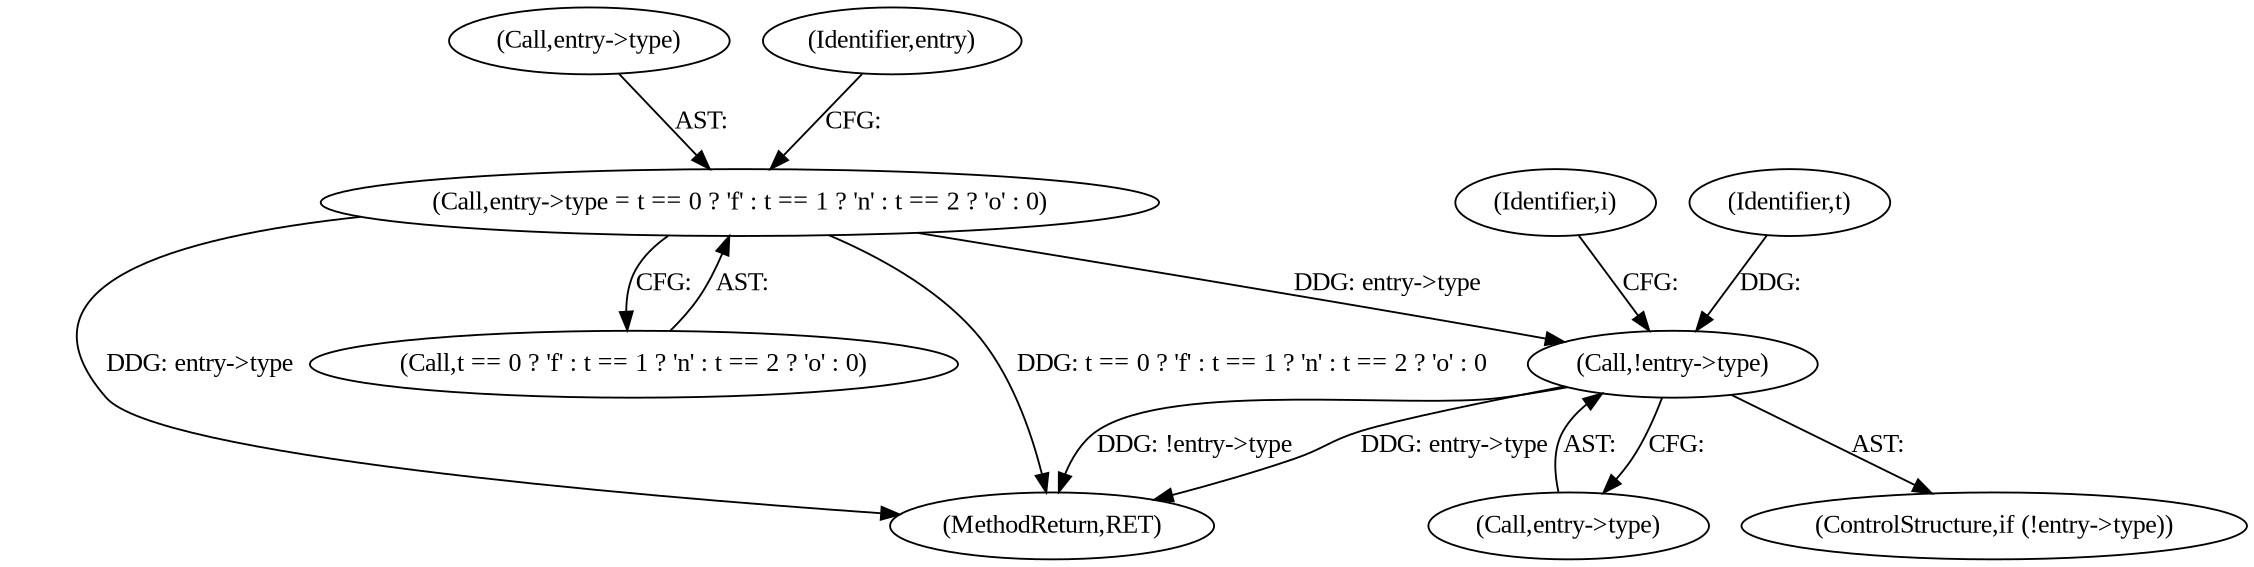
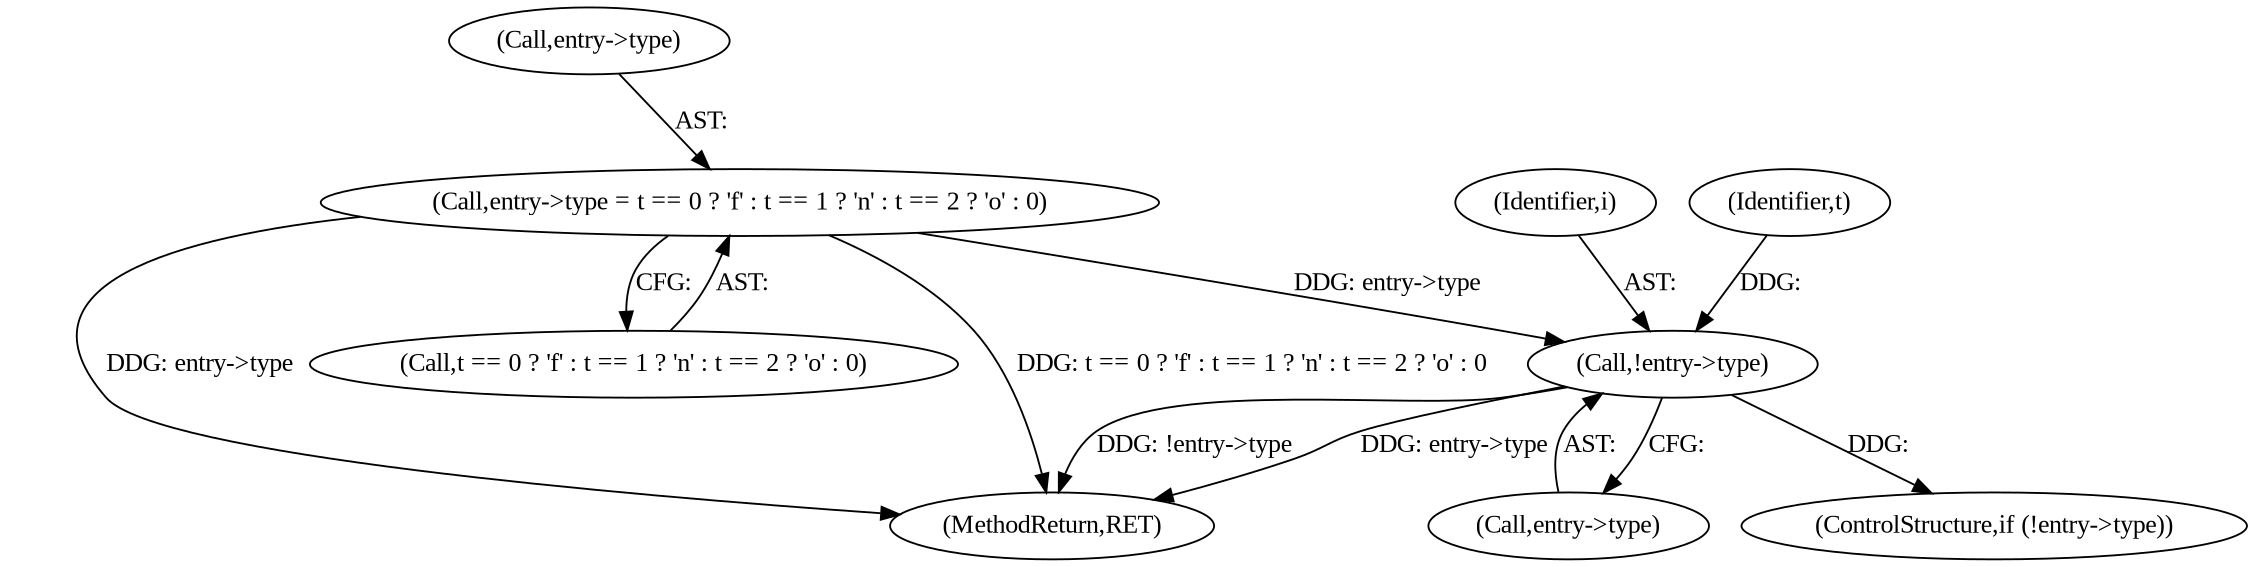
  digraph {
    fontname="Liberation Serif"
    node [fontname="Liberation Serif"]
    edge [fontname="Liberation Serif"]
    n1 [label="(Call,!entry->type)"]
    n2 [label="(ControlStructure,if (!entry->type))"]
    n3 [label="(Call,entry->type)"]
    n4 [label="(MethodReturn,RET)"]
    n5 [label="(Call,entry->type = t == 0 ? 'f' : t == 1 ? 'n' : t == 2 ? 'o' : 0)"]
    n6 [label="(Call,t == 0 ? 'f' : t == 1 ? 'n' : t == 2 ? 'o' : 0)"]
    n7 [label="(Identifier,i)"]
    n8 [label="(Identifier,t)"]
    n9 [label="(Call,entry->type)"]
-   n10 [label="(Identifier,entry)"]
-   n1 -> n2 [label="AST: "]
+   n1 -> n2 [label="DDG: "]
    n1 -> n3 [label="CFG: "]
    n1 -> n4 [label="DDG: !entry->type"]
    n1 -> n4 [label="DDG: entry->type"]
    n3 -> n1 [label="AST: "]
    n5 -> n1 [label="DDG: entry->type"]
    n5 -> n4 [label="DDG: t == 0 ? 'f' : t == 1 ? 'n' : t == 2 ? 'o' : 0"]
    n5 -> n4 [label="DDG: entry->type"]
    n5 -> n6 [label="CFG: "]
    n6 -> n5 [label="AST: "]
-   n7 -> n1 [label="CFG: "]
+   n7 -> n1 [label="AST: "]
    n8 -> n1 [label="DDG: "]
    n9 -> n5 [label="AST: "]
-   n10 -> n5 [label="CFG: "]
  }
